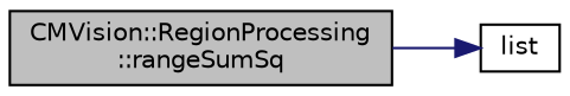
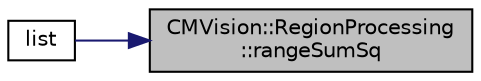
  digraph {
    rankdir=LR
    node [color=black fontname=Helvetica fontsize=10 shape=record style=filled]
    n1 [fillcolor=grey75 fontcolor=black height=0.2 label="CMVision::RegionProcessing\l::rangeSumSq" width=0.4]
    n2 [fillcolor=white height=0.2 label=list width=0.4]
-   n1 -> n2 [color=midnightblue fontname=Helvetica fontsize=10 labelfontname=Helvetica labelfontsize=10 style=solid]
+   n2 -> n1 [color=midnightblue fontname=Helvetica fontsize=10 labelfontname=Helvetica labelfontsize=10 style=solid]
  }
